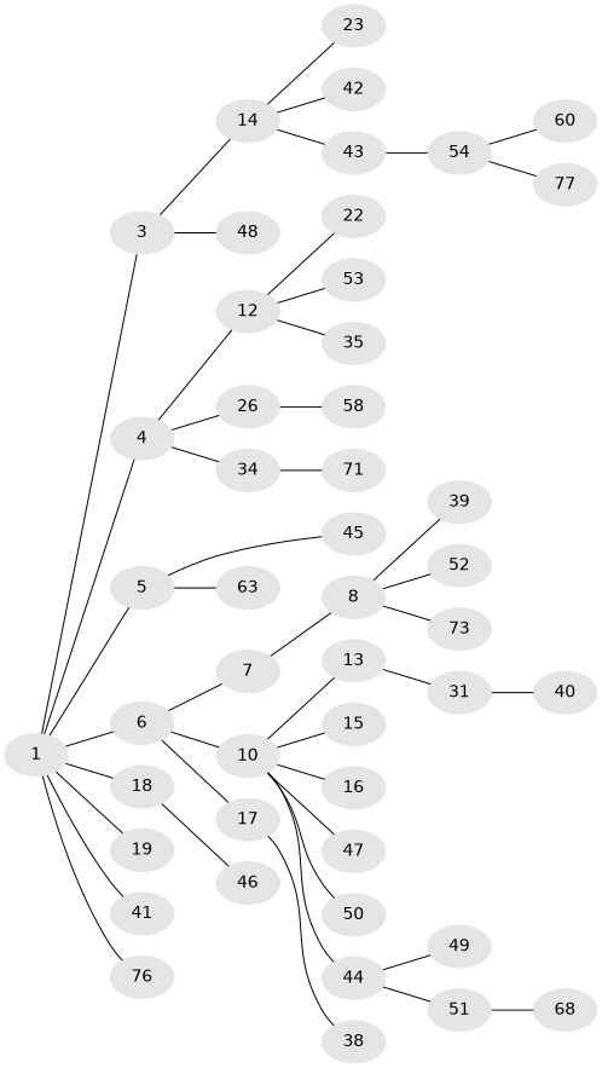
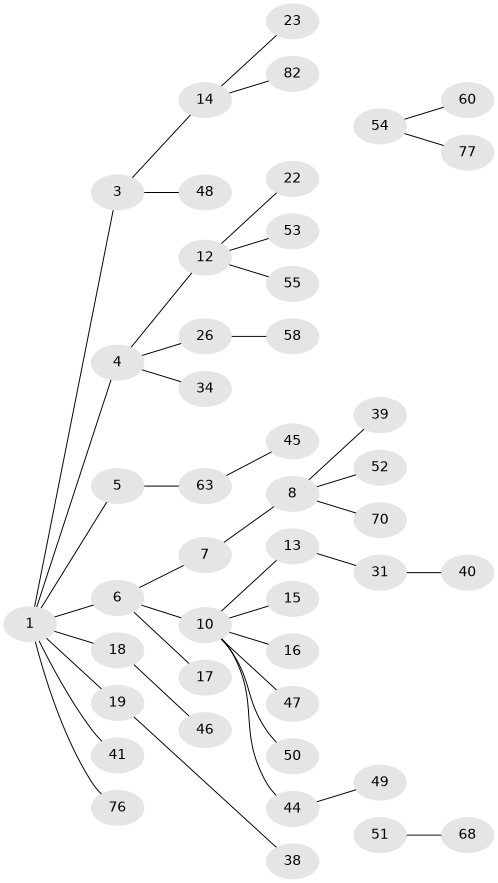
  graph {
    fontname="DejaVu Sans"
    rankdir=LR
    node [color=gray90 fontname="DejaVu Sans" style=filled]
    edge [fontname="DejaVu Sans"]
    1 [super="+2"]
    3 [super="+11"]
    4 [super="+64"]
    5
    6
    18 [super="+56"]
    19 [super="+37"]
    41
    76
    14
    48
    12 [super="+20+27"]
    26
    n14 [label=34]
    45
    63
    7
    10
    17 [super="+29"]
    46 [super="+72"]
    38
    23 [super="+30"]
-   42
-   43
+   42 [label=82]
    22 [super="+28+75"]
    53
-   55 [label=35]
+   55
    58
-   71
    8 [super="+9"]
    13 [super="+32+21"]
    15 [super="+69+79"]
    16 [super="+34+24"]
    47
    50 [super="+61"]
    44 [super="+59"]
    39
    52 [super="+66+67"]
-   70 [super="+81" label=73]
+   70 [super="+81"]
    31
    40
    54
    49 [super="+80"]
    51
    60
    77
    68
    1 -- 3
    1 -- 4
    1 -- 5
    1 -- 6
    1 -- 18
    1 -- 19
    1 -- 41
    1 -- 76
    3 -- 14
    3 -- 48
    4 -- 12
    4 -- 26
    4 -- n14
-   5 -- 45
+   63 -- 45
    5 -- 63
    6 -- 7
    6 -- 10
    6 -- 17
    18 -- 46
-   17 -- 38
+   19 -- 38
    14 -- 23
    14 -- 42
-   14 -- 43
    12 -- 22
    12 -- 53
    12 -- 55
    26 -- 58
-   n14 -- 71
    7 -- 8
    10 -- 13
    10 -- 15
    10 -- 16
    10 -- 47
    10 -- 50
    10 -- 44
-   43 -- 54
    8 -- 39
    8 -- 52
    8 -- 70
    13 -- 31
    44 -- 49
-   44 -- 51
    31 -- 40
    54 -- 60
    54 -- 77
    51 -- 68
  }
